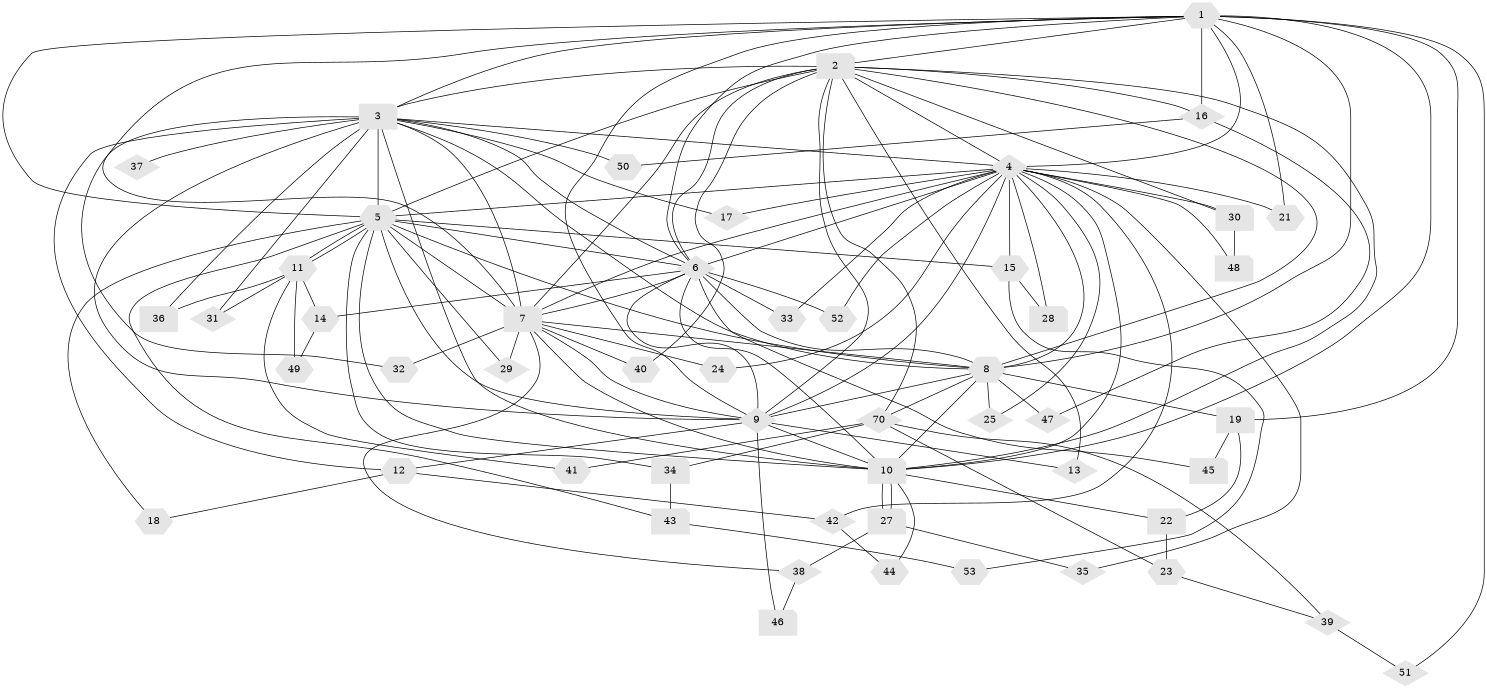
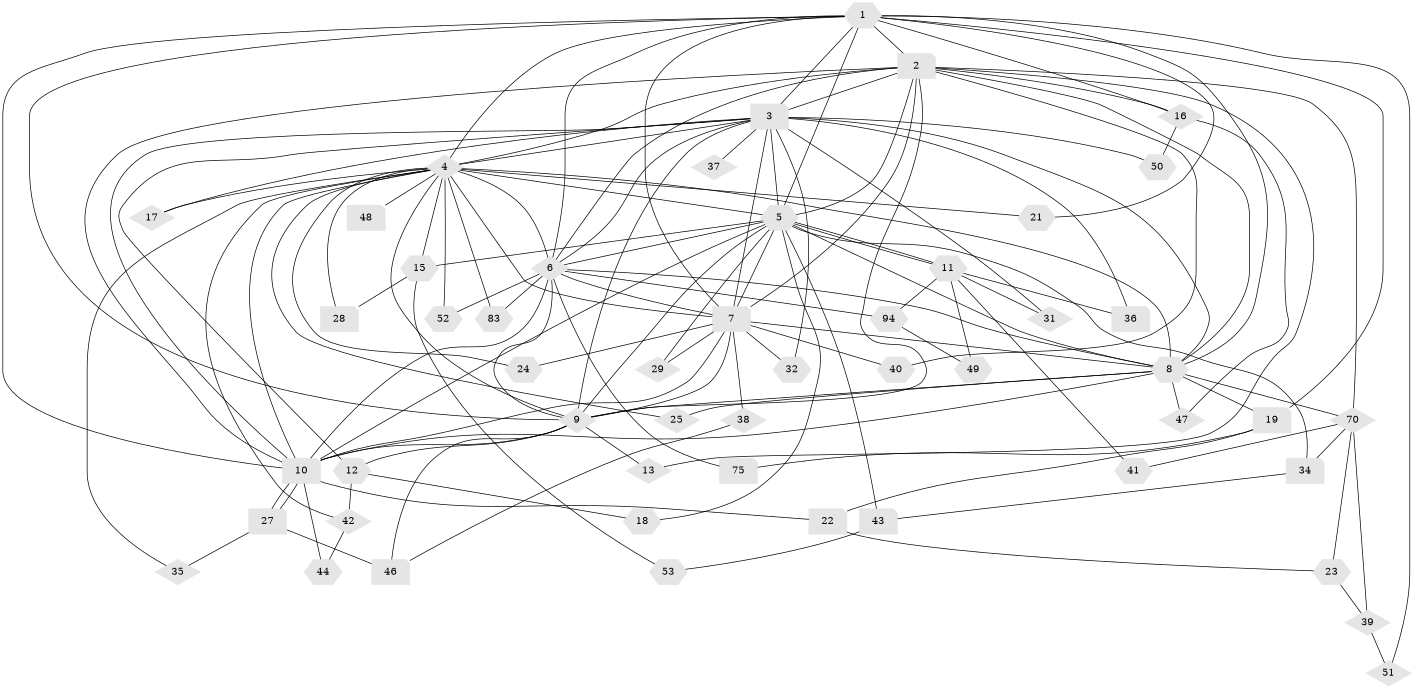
  graph {
    node [color=gray90 shape=hexagon style=filled]
    2 [shape=note]
    1
    3 [shape=note]
    4 [shape=diamond]
    5
    6 [shape=diamond]
    7 [shape=note]
    8
    9 [shape=diamond]
    10 [shape=note]
    16 [shape=diamond]
    19 [shape=note]
    21
    51 [shape=diamond]
    13 [shape=diamond]
    n16 [label=70 shape=diamond]
-   30 [shape=note]
    40
    12
    17 [shape=diamond]
    31 [shape=diamond]
    32
    36 [shape=note]
    37 [shape=diamond]
    50
    15
    24
    25 [shape=diamond]
    28 [shape=note]
-   33
+   33 [label=83]
    35 [shape=diamond]
    42 [shape=diamond]
    48 [shape=note]
    52
    11
    18
    29 [shape=diamond]
    34 [shape=note]
    43 [shape=note]
-   14
-   45 [shape=note]
+   14 [label=94]
+   45 [shape=note label=75]
    38 [shape=diamond]
    47 [shape=diamond]
    46 [shape=note]
    22 [shape=note]
    27 [shape=note]
    44
    41
    23
    39 [shape=diamond]
    53
    49
    2 -- 3
    2 -- 4
    2 -- 5
    2 -- 6
    2 -- 7
    2 -- 8
    2 -- 9
    2 -- 10
    2 -- 16
    2 -- 13
    2 -- n16
-   2 -- 30
    2 -- 40
    1 -- 2
    1 -- 3
    1 -- 4
    1 -- 5
    1 -- 6
    1 -- 7
    1 -- 8
    1 -- 9
    1 -- 10
    1 -- 16
    1 -- 19
    1 -- 21
    1 -- 51
    3 -- 4
    3 -- 5
    3 -- 6
    3 -- 7
    3 -- 8
    3 -- 9
    3 -- 10
    3 -- 12
    3 -- 17
    3 -- 31
    3 -- 32
    3 -- 36
    3 -- 37
    3 -- 50
    4 -- 5
    4 -- 6
    4 -- 7
    4 -- 8
    4 -- 9
    4 -- 10
    4 -- 21
-   4 -- 30
    4 -- 17
    4 -- 15
    4 -- 24
    4 -- 25
    4 -- 28
    4 -- 33
    4 -- 35
    4 -- 42
    4 -- 48
    4 -- 52
    5 -- 6
    5 -- 7
    5 -- 8
    5 -- 9
    5 -- 10
    5 -- 15
    5 -- 11
    5 -- 11
    5 -- 18
    5 -- 29
    5 -- 34
    5 -- 43
    6 -- 7
    6 -- 8
    6 -- 9
    6 -- 10
    6 -- 33
    6 -- 52
    6 -- 14
    6 -- 45
    7 -- 8
    7 -- 9
    7 -- 10
    7 -- 40
    7 -- 32
    7 -- 24
    7 -- 29
    7 -- 38
    8 -- 9
    8 -- 10
    8 -- 19
    8 -- n16
    8 -- 25
    8 -- 47
    9 -- 10
    9 -- 13
    9 -- 12
    9 -- 46
    10 -- 22
    10 -- 27
    10 -- 27
    10 -- 44
    16 -- 50
    16 -- 47
    19 -- 45
    19 -- 22
    n16 -- 34
    n16 -- 41
    n16 -- 23
    n16 -- 39
-   30 -- 48
    12 -- 42
    12 -- 18
    15 -- 28
    15 -- 53
    42 -- 44
    11 -- 31
    11 -- 36
    11 -- 14
    11 -- 41
    11 -- 49
    34 -- 43
    43 -- 53
    14 -- 49
    38 -- 46
    22 -- 23
    27 -- 35
-   27 -- 38
+   27 -- 46
    23 -- 39
    39 -- 51
  }
